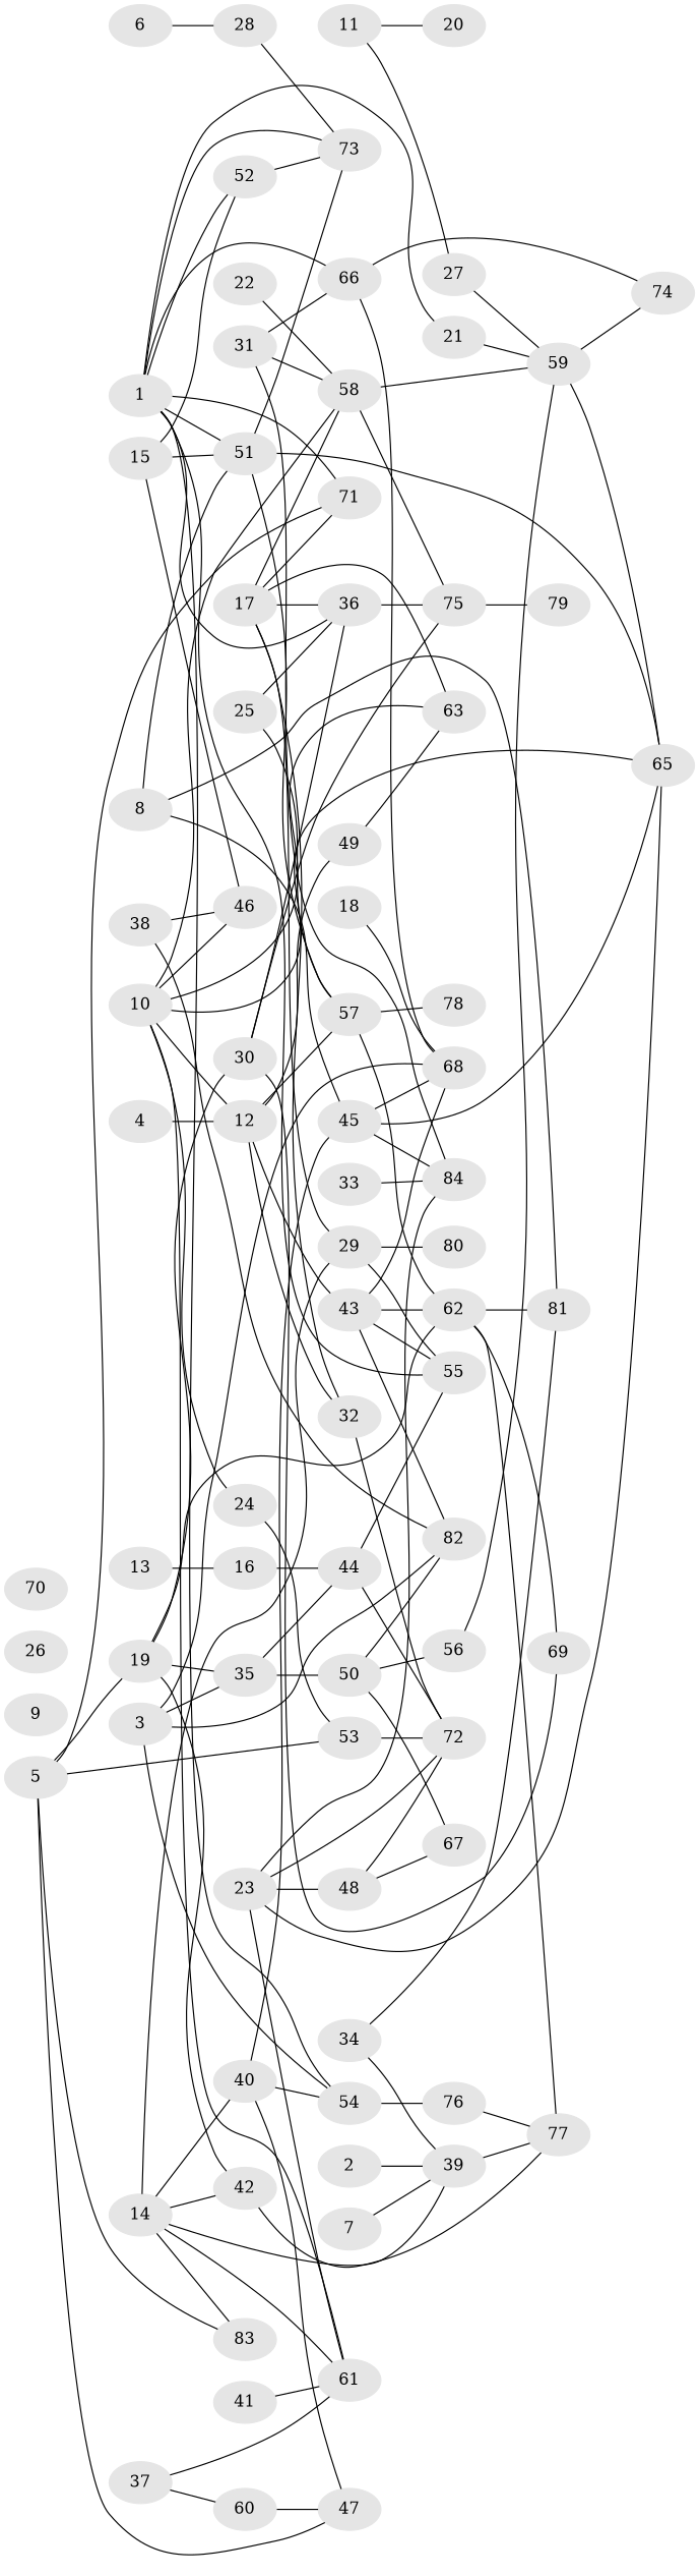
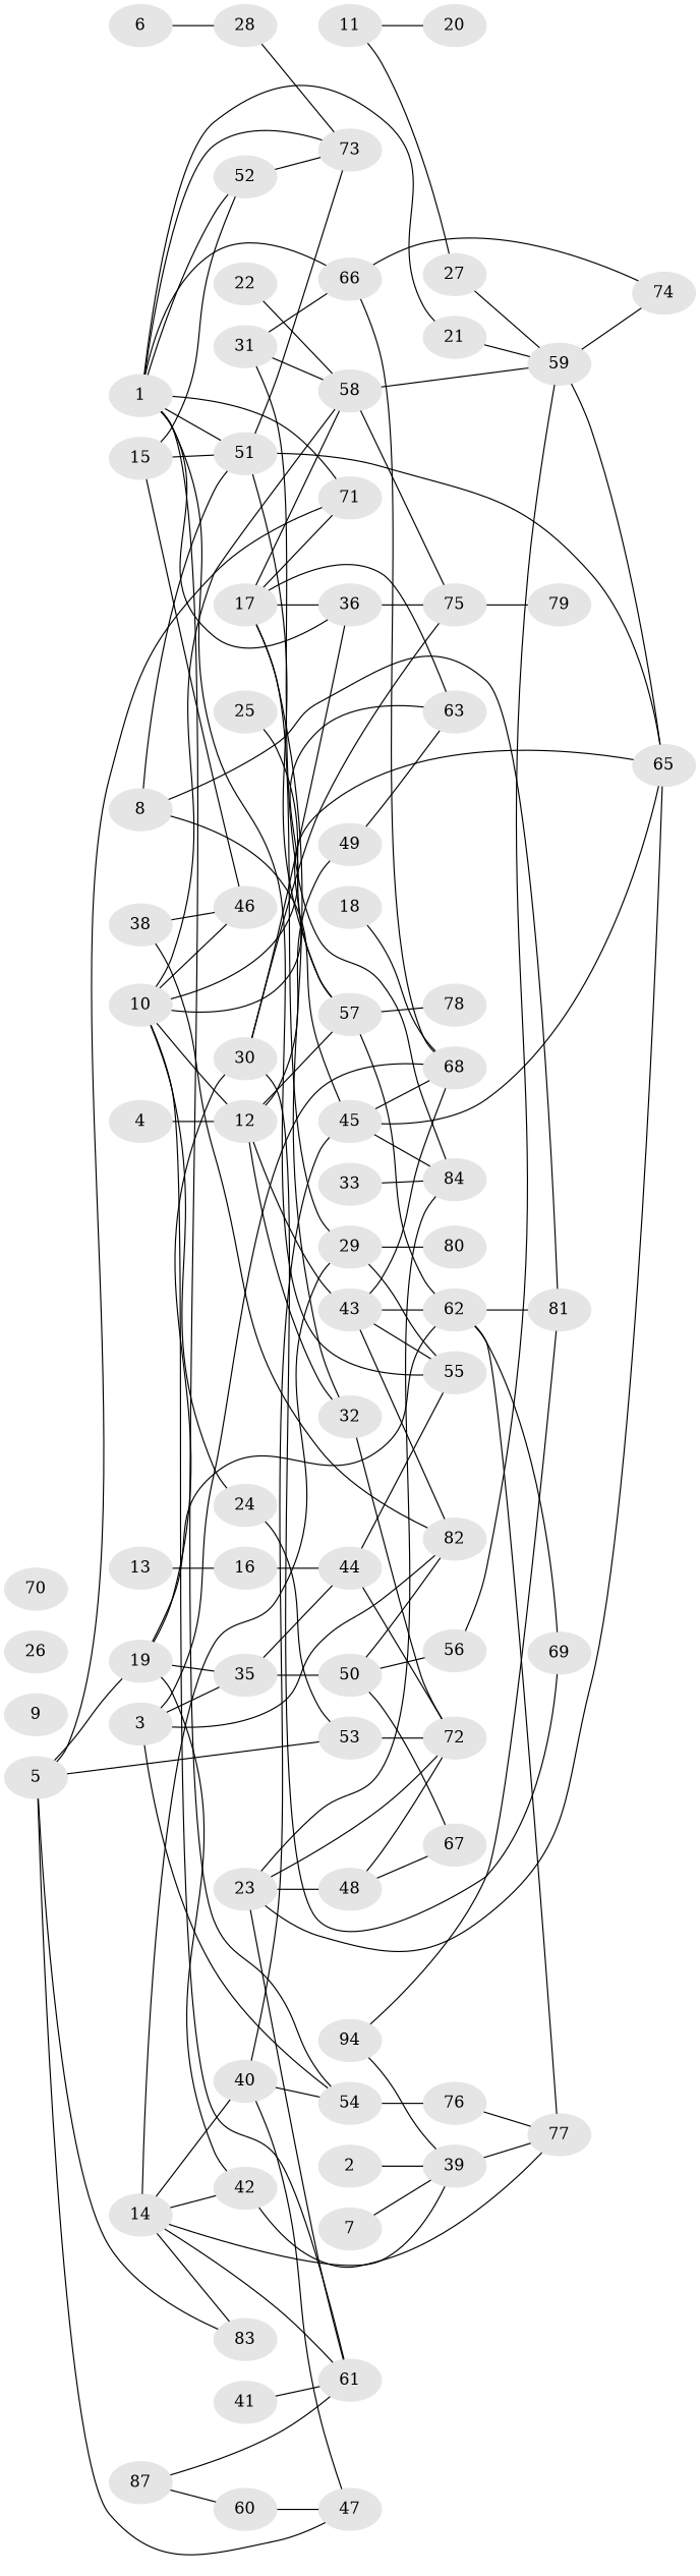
  graph {
    rankdir=LR
    node [color=gray90 style=filled]
    1
    21
    36
    51
    52
    54
    55
    66
    71
    73
    59
    75
    65
    57
    76
    68
    74
    2
    39
    77
    3
    35
    82
    44
    50
    4
    12
    32
    43
    49
    5
    19
    47
    53
    83
    42
    30
    62
    72
    6
    28
    7
    8
    45
    81
    n46 [label=84]
    9
    10
    24
    46
    58
    61
    63
    11
    20
    27
    13
    16
    14
    29
    40
    80
    15
    17
    18
    69
    22
    23
    48
    67
    25
    78
    26
    79
    31
    33
-   34
+   34 [label=94]
    56
-   37
+   37 [label=87]
    60
    38
    41
    70
    1 -- 21
    1 -- 36
    1 -- 51
    1 -- 52
    1 -- 54
    1 -- 55
    1 -- 66
    1 -- 71
    1 -- 73
    21 -- 59
    36 -- 75
    51 -- 73
    51 -- 65
    51 -- 57
    52 -- 73
    54 -- 76
    66 -- 68
    66 -- 74
    59 -- 65
    59 -- 74
    75 -- 79
    57 -- 62
    57 -- 78
    76 -- 77
    2 -- 39
    39 -- 77
    3 -- 54
    3 -- 68
    3 -- 35
    3 -- 82
    35 -- 44
    35 -- 50
    44 -- 55
    44 -- 72
    50 -- 82
    50 -- 67
    50 -- 56
    4 -- 12
    12 -- 57
    12 -- 32
    12 -- 43
    12 -- 49
    32 -- 72
    43 -- 55
    43 -- 68
    43 -- 82
    43 -- 62
    49 -- 63
    5 -- 71
    5 -- 19
    5 -- 47
    5 -- 53
    5 -- 83
    19 -- 35
    19 -- 42
    19 -- 30
    19 -- 62
    53 -- 72
    42 -- 77
    30 -- 36
    30 -- 75
    30 -- 69
    62 -- 77
    62 -- 81
    62 -- 69
    6 -- 28
    28 -- 73
    7 -- 39
    8 -- 51
    8 -- 45
    8 -- 81
    45 -- 65
    45 -- 68
    45 -- n46
    10 -- 65
    10 -- 12
    10 -- 24
    10 -- 46
    10 -- 58
    10 -- 61
    10 -- 63
    24 -- 53
    58 -- 59
    58 -- 75
    11 -- 20
    11 -- 27
    27 -- 59
    13 -- 16
    16 -- 44
    14 -- 39
    14 -- 83
    14 -- 42
    14 -- 61
    14 -- 29
    14 -- 40
    29 -- 55
    29 -- 80
    40 -- 54
    40 -- 47
    40 -- 45
    15 -- 51
    15 -- 52
    15 -- 46
    17 -- 36
    17 -- 71
    17 -- 32
    17 -- 58
    17 -- 63
    17 -- 29
    18 -- 68
    22 -- 58
    23 -- 65
    23 -- 72
    23 -- n46
    23 -- 61
    23 -- 48
    48 -- 72
    48 -- 67
-   25 -- 36
    25 -- 57
    31 -- 66
    31 -- n46
    31 -- 58
    33 -- n46
    34 -- 39
    34 -- 81
    56 -- 59
    37 -- 61
    37 -- 60
    60 -- 47
    38 -- 82
    38 -- 46
    41 -- 61
  }
